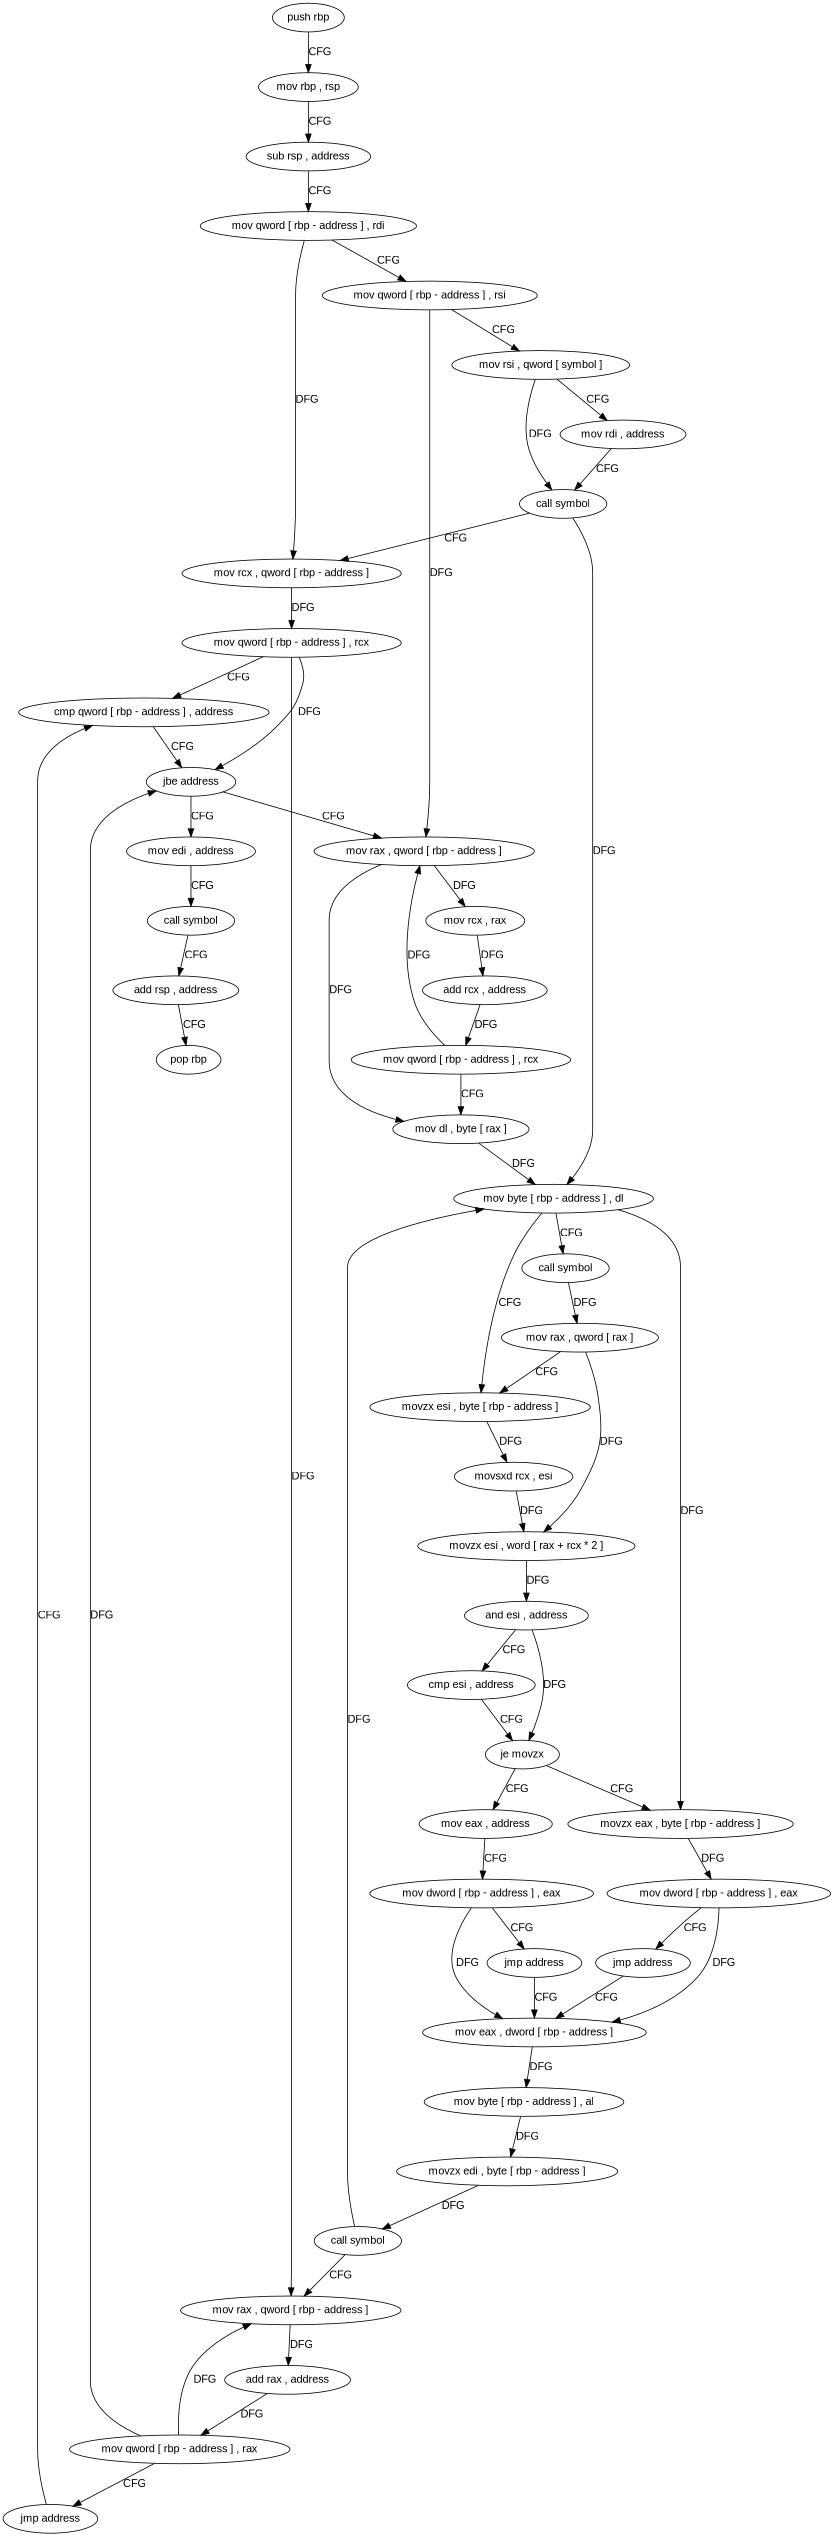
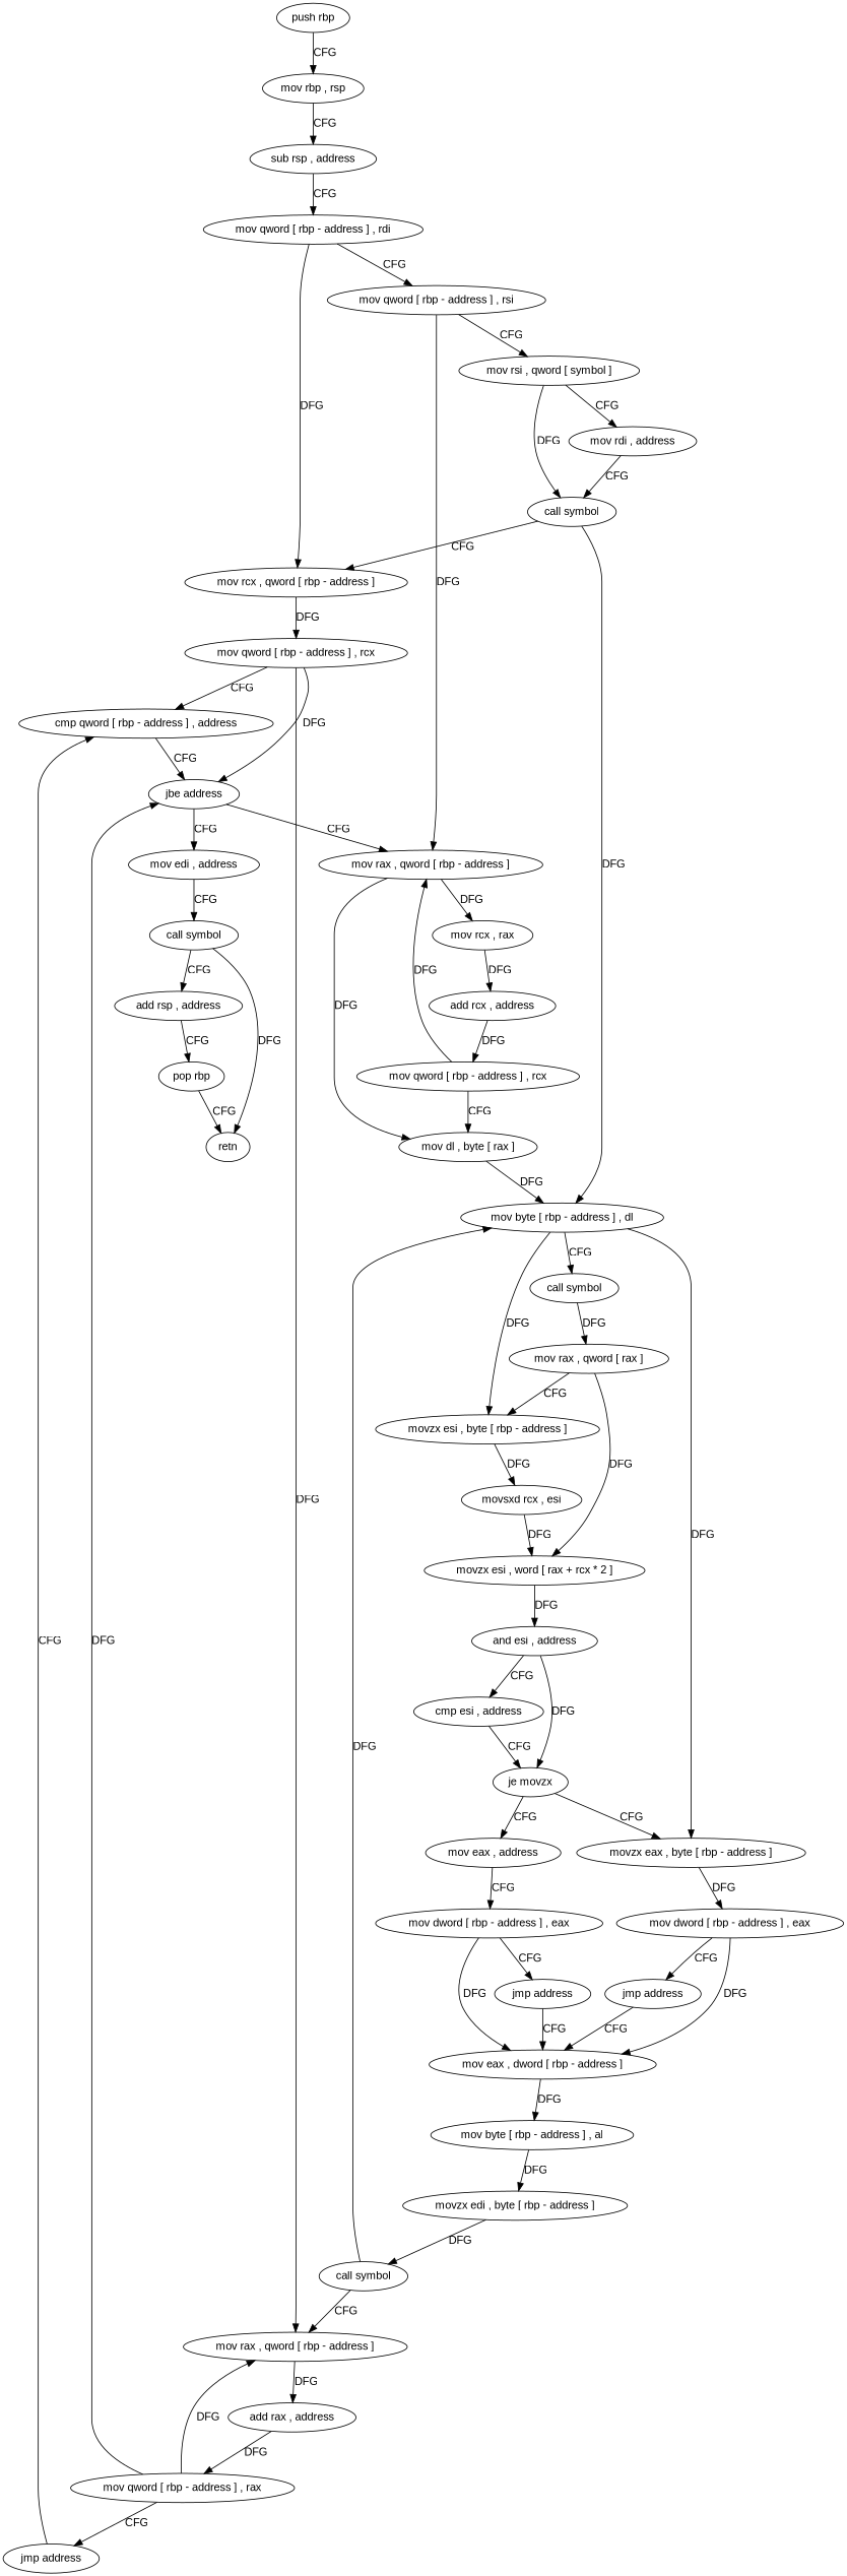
  digraph {
    fontname="Liberation Sans"
    node [fontname="Liberation Sans"]
    edge [fontname="Liberation Sans"]
    n1 [label="push rbp"]
    n2 [label="mov rbp , rsp"]
    n3 [label="sub rsp , address"]
    n4 [label="mov qword [ rbp - address ] , rdi"]
    n5 [label="mov qword [ rbp - address ] , rsi"]
    n6 [label="mov rcx , qword [ rbp - address ]"]
    n7 [label="mov rsi , qword [ symbol ]"]
    n8 [label="mov rax , qword [ rbp - address ]"]
    n9 [label="mov qword [ rbp - address ] , rcx"]
    n10 [label="mov rdi , address"]
    n11 [label="call symbol"]
    n12 [label="mov rcx , rax"]
    n13 [label="mov dl , byte [ rax ]"]
    n14 [label="mov byte [ rbp - address ] , dl"]
    n15 [label="call symbol"]
    n16 [label="movzx esi , byte [ rbp - address ]"]
    n17 [label="movzx eax , byte [ rbp - address ]"]
    n18 [label="cmp qword [ rbp - address ] , address"]
    n19 [label="mov rax , qword [ rbp - address ]"]
    n20 [label="jbe address"]
    n21 [label="add rax , address"]
    n22 [label="mov edi , address"]
    n23 [label="call symbol"]
    n24 [label="add rsp , address"]
+   n25 [label=retn]
    n26 [label="pop rbp"]
    n27 [label="add rcx , address"]
    n28 [label="mov qword [ rbp - address ] , rcx"]
    n29 [label="mov rax , qword [ rax ]"]
    n30 [label="movsxd rcx , esi"]
    n31 [label="mov dword [ rbp - address ] , eax"]
    n32 [label="movzx esi , word [ rax + rcx * 2 ]"]
    n33 [label="and esi , address"]
    n34 [label="cmp esi , address"]
    n35 [label="je movzx"]
    n36 [label="mov eax , address"]
    n37 [label="mov dword [ rbp - address ] , eax"]
    n38 [label="jmp address"]
    n39 [label="mov eax , dword [ rbp - address ]"]
    n40 [label="jmp address"]
    n41 [label="mov byte [ rbp - address ] , al"]
    n42 [label="movzx edi , byte [ rbp - address ]"]
    n43 [label="call symbol"]
    n44 [label="mov qword [ rbp - address ] , rax"]
    n45 [label="jmp address"]
    n1 -> n2 [label=CFG]
    n2 -> n3 [label=CFG]
    n3 -> n4 [label=CFG]
    n4 -> n5 [label=CFG]
    n4 -> n6 [label=DFG]
    n5 -> n7 [label=CFG]
    n5 -> n8 [label=DFG]
    n6 -> n9 [label=DFG]
    n7 -> n10 [label=CFG]
    n7 -> n11 [label=DFG]
    n8 -> n12 [label=DFG]
    n8 -> n13 [label=DFG]
    n9 -> n18 [label=CFG]
    n9 -> n19 [label=DFG]
    n9 -> n20 [label=DFG]
    n10 -> n11 [label=CFG]
    n11 -> n6 [label=CFG]
    n11 -> n14 [label=DFG]
    n12 -> n27 [label=DFG]
    n13 -> n14 [label=DFG]
    n14 -> n15 [label=CFG]
-   n14 -> n16 [label=CFG]
+   n14 -> n16 [label=DFG]
    n14 -> n17 [label=DFG]
    n15 -> n29 [label=DFG]
    n16 -> n30 [label=DFG]
    n17 -> n31 [label=DFG]
    n18 -> n20 [label=CFG]
    n19 -> n21 [label=DFG]
    n20 -> n8 [label=CFG]
    n20 -> n22 [label=CFG]
    n21 -> n44 [label=DFG]
    n22 -> n23 [label=CFG]
    n23 -> n24 [label=CFG]
+   n23 -> n25 [label=DFG]
    n24 -> n26 [label=CFG]
+   n26 -> n25 [label=CFG]
    n27 -> n28 [label=DFG]
    n28 -> n8 [label=DFG]
    n28 -> n13 [label=CFG]
    n29 -> n16 [label=CFG]
    n29 -> n32 [label=DFG]
    n30 -> n32 [label=DFG]
    n31 -> n39 [label=DFG]
    n31 -> n40 [label=CFG]
    n32 -> n33 [label=DFG]
    n33 -> n34 [label=CFG]
    n33 -> n35 [label=DFG]
    n34 -> n35 [label=CFG]
    n35 -> n17 [label=CFG]
    n35 -> n36 [label=CFG]
    n36 -> n37 [label=CFG]
    n37 -> n38 [label=CFG]
    n37 -> n39 [label=DFG]
    n38 -> n39 [label=CFG]
    n39 -> n41 [label=DFG]
    n40 -> n39 [label=CFG]
    n41 -> n42 [label=DFG]
    n42 -> n43 [label=DFG]
    n43 -> n14 [label=DFG]
    n43 -> n19 [label=CFG]
    n44 -> n19 [label=DFG]
    n44 -> n20 [label=DFG]
    n44 -> n45 [label=CFG]
    n45 -> n18 [label=CFG]
  }
